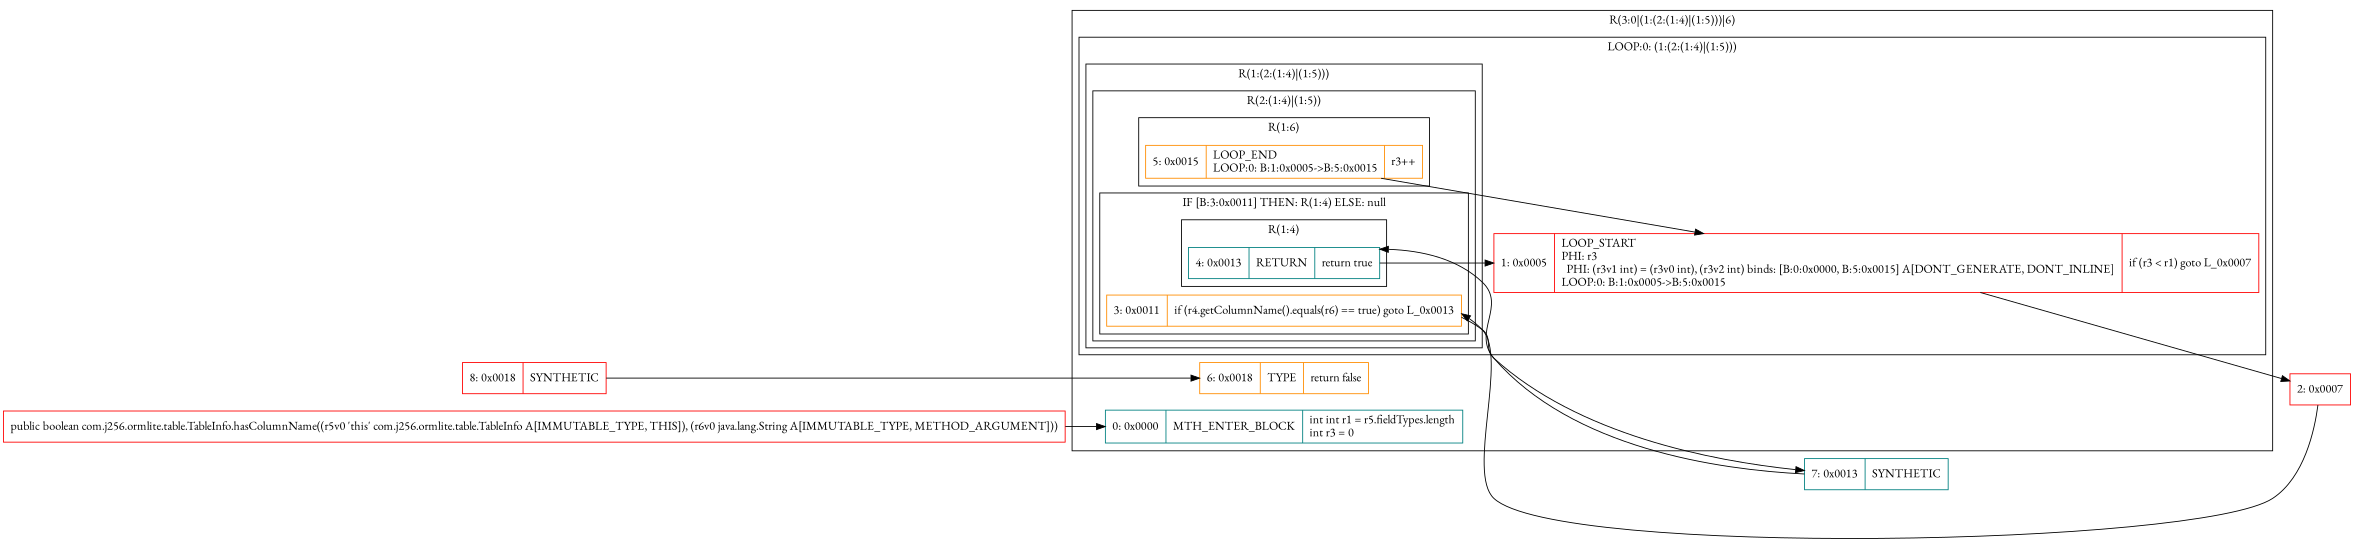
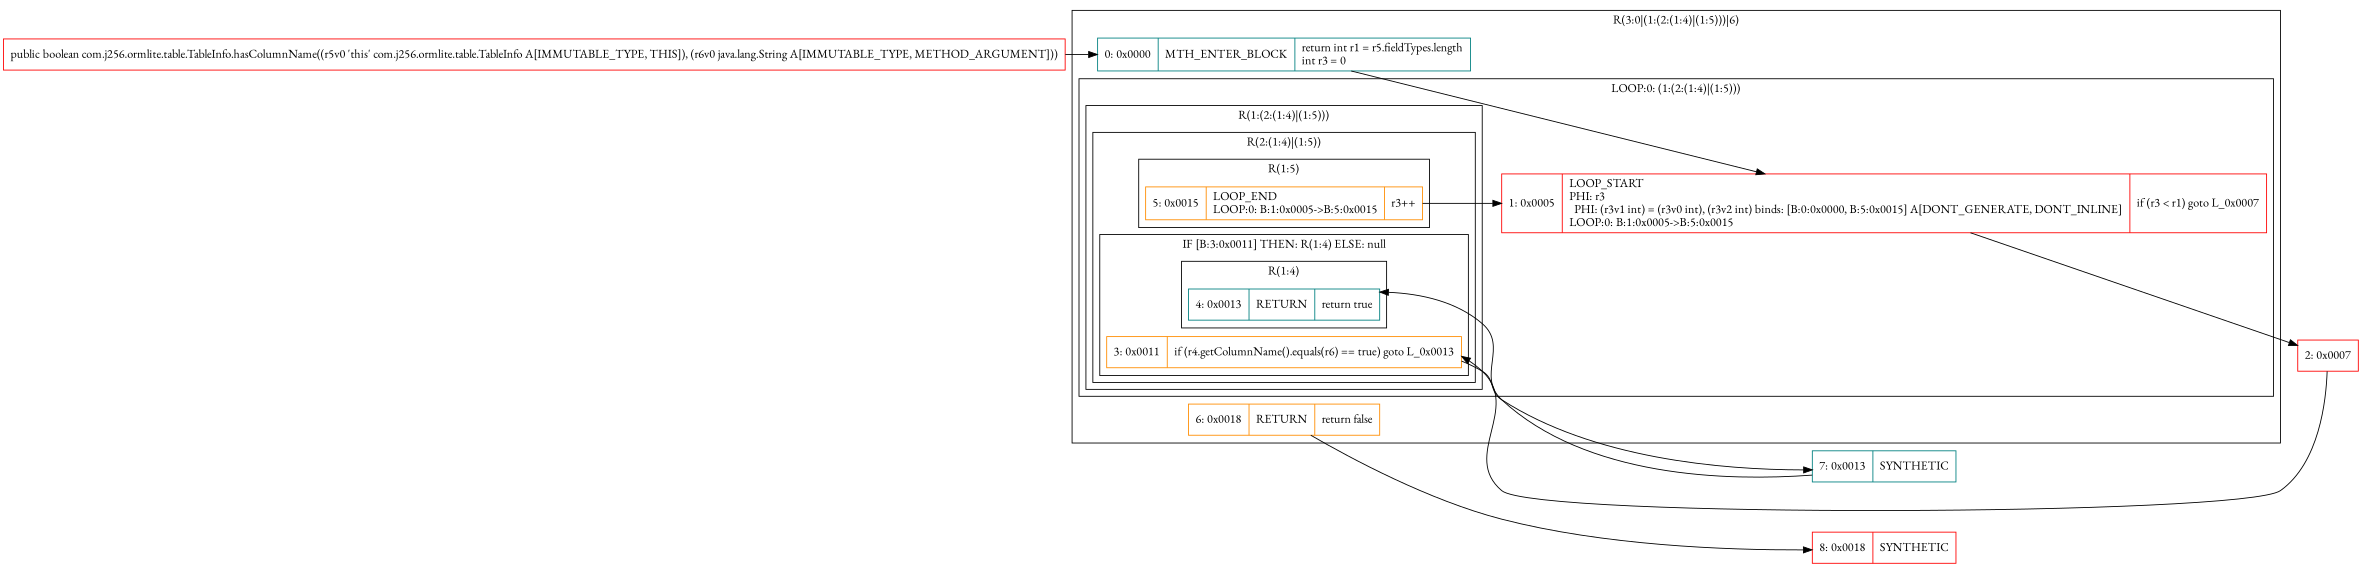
  digraph {
    fontname="EB Garamond"
    rankdir=LR
    node [color=red fontname="EB Garamond" shape=record]
    edge [fontname="EB Garamond"]
    n1 [color=teal label="{4\:\ 0x0013|RETURN\l|return true\l}"]
    n2 [color=darkorange label="{3\:\ 0x0011|if (r4.getColumnName().equals(r6) == true) goto L_0x0013\l}"]
    n3 [color=darkorange label="{5\:\ 0x0015|LOOP_END\lLOOP:0: B:1:0x0005\-\>B:5:0x0015\l|r3++\l}"]
    n4 [label="{1\:\ 0x0005|LOOP_START\lPHI: r3 \l  PHI: (r3v1 int) = (r3v0 int), (r3v2 int) binds: [B:0:0x0000, B:5:0x0015] A[DONT_GENERATE, DONT_INLINE]\lLOOP:0: B:1:0x0005\-\>B:5:0x0015\l|if (r3 \< r1) goto L_0x0007\l}"]
-   n5 [color=teal label="{0\:\ 0x0000|MTH_ENTER_BLOCK\l|int int r1 = r5.fieldTypes.length\lint r3 = 0\l}"]
-   n6 [color=darkorange label="{6\:\ 0x0018|TYPE\l|return false\l}"]
+   n5 [color=teal label="{0\:\ 0x0000|MTH_ENTER_BLOCK\l|return int r1 = r5.fieldTypes.length\lint r3 = 0\l}"]
+   n6 [color=darkorange label="{6\:\ 0x0018|RETURN\l|return false\l}"]
    n7 [color=teal label="{7\:\ 0x0013|SYNTHETIC\l}"]
    n8 [label="{2\:\ 0x0007}"]
    n9 [label="{8\:\ 0x0018|SYNTHETIC\l}"]
    n10 [label="{public boolean com.j256.ormlite.table.TableInfo.hasColumnName((r5v0 'this' com.j256.ormlite.table.TableInfo A[IMMUTABLE_TYPE, THIS]), (r6v0 java.lang.String A[IMMUTABLE_TYPE, METHOD_ARGUMENT])) }"]
    subgraph cluster_1 {
      label="R(3:0|(1:(2:(1:4)|(1:5)))|6)"
      n5
      n6
      subgraph cluster_2 {
        label="LOOP:0: (1:(2:(1:4)|(1:5)))"
        n4
        subgraph cluster_3 {
          label="R(1:(2:(1:4)|(1:5)))"
          subgraph cluster_4 {
            label="R(2:(1:4)|(1:5))"
            subgraph cluster_5 {
              label="IF [B:3:0x0011] THEN: R(1:4) ELSE: null"
              n2
              subgraph cluster_6 {
                label="R(1:4)"
                n1
              }
            }
            subgraph cluster_7 {
-             label="R(1:6)"
+             label="R(1:5)"
              n3
            }
          }
        }
      }
    }
    n2 -> n7
    n3 -> n4
    n4 -> n8
-   n1 -> n4
+   n5 -> n4
    n7 -> n1
    n8 -> n2
-   n9 -> n6
+   n6 -> n9
    n10 -> n5
  }
